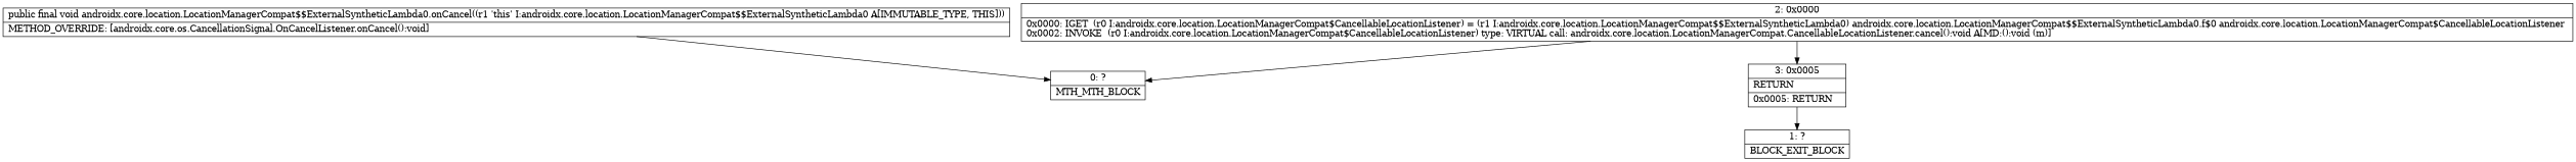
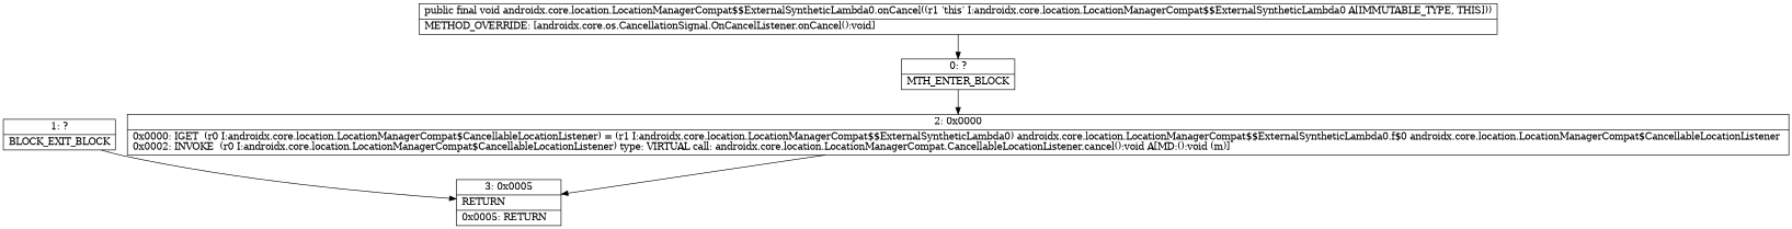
  digraph {
    node [shape=record]
-   n1 [label="{0\:\ ?|MTH_MTH_BLOCK\l}"]
+   n1 [label="{0\:\ ?|MTH_ENTER_BLOCK\l}"]
    n2 [label="{2\:\ 0x0000|0x0000: IGET  (r0 I:androidx.core.location.LocationManagerCompat$CancellableLocationListener) = (r1 I:androidx.core.location.LocationManagerCompat$$ExternalSyntheticLambda0) androidx.core.location.LocationManagerCompat$$ExternalSyntheticLambda0.f$0 androidx.core.location.LocationManagerCompat$CancellableLocationListener \l0x0002: INVOKE  (r0 I:androidx.core.location.LocationManagerCompat$CancellableLocationListener) type: VIRTUAL call: androidx.core.location.LocationManagerCompat.CancellableLocationListener.cancel():void A[MD:():void (m)]\l}"]
    n3 [label="{3\:\ 0x0005|RETURN\l|0x0005: RETURN   \l}"]
    n4 [label="{1\:\ ?|BLOCK_EXIT_BLOCK\l}"]
    n5 [label="{public final void androidx.core.location.LocationManagerCompat$$ExternalSyntheticLambda0.onCancel((r1 'this' I:androidx.core.location.LocationManagerCompat$$ExternalSyntheticLambda0 A[IMMUTABLE_TYPE, THIS]))  | METHOD_OVERRIDE: [androidx.core.os.CancellationSignal.OnCancelListener.onCancel():void]\l}"]
-   n2 -> n1
+   n1 -> n2
    n2 -> n3
-   n3 -> n4
+   n4 -> n3
    n5 -> n1
  }
